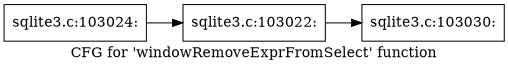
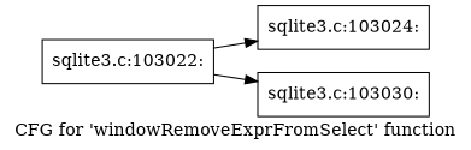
  digraph {
    label="CFG for 'windowRemoveExprFromSelect' function"
    rankdir=LR
    node [shape=record]
    edge [style=solid]
    n1 [label="{sqlite3.c:103022:}"]
    n2 [label="{sqlite3.c:103024:}"]
    n3 [label="{sqlite3.c:103030:}"]
-   n2 -> n1
+   n1 -> n2
    n1 -> n3
  }
